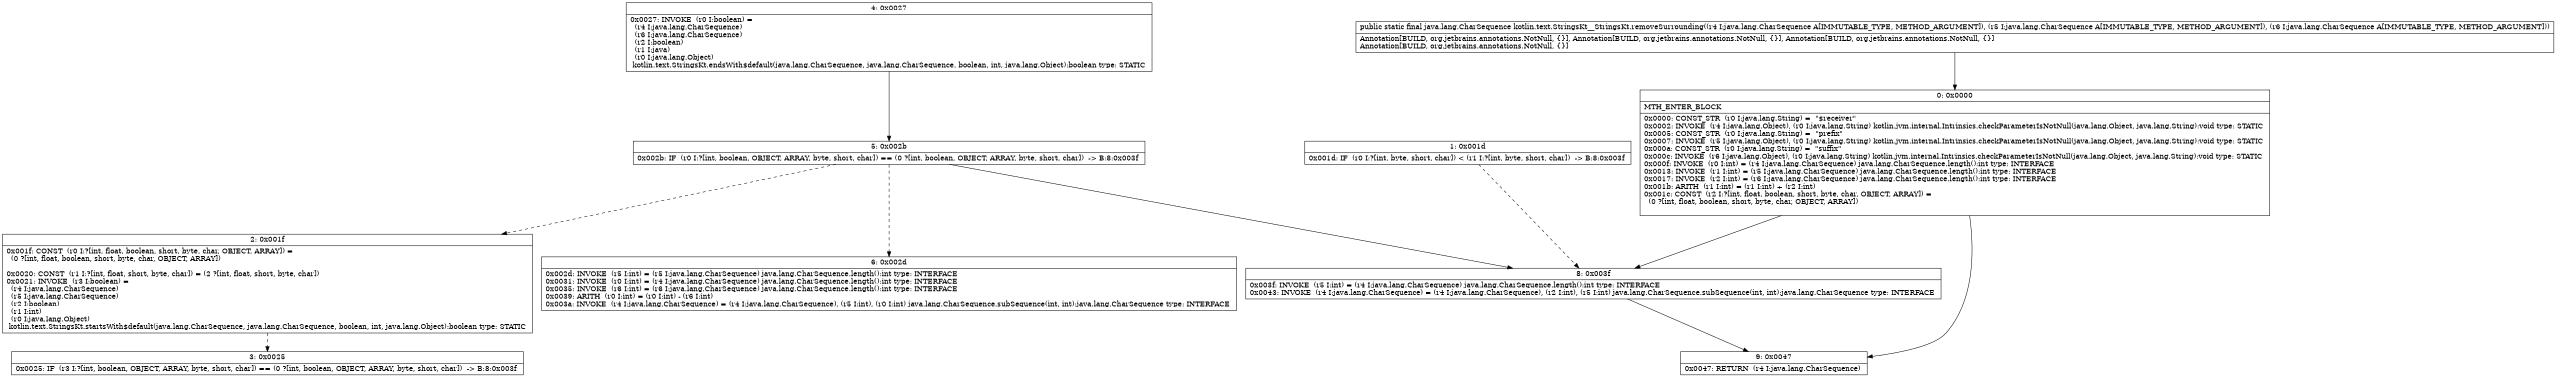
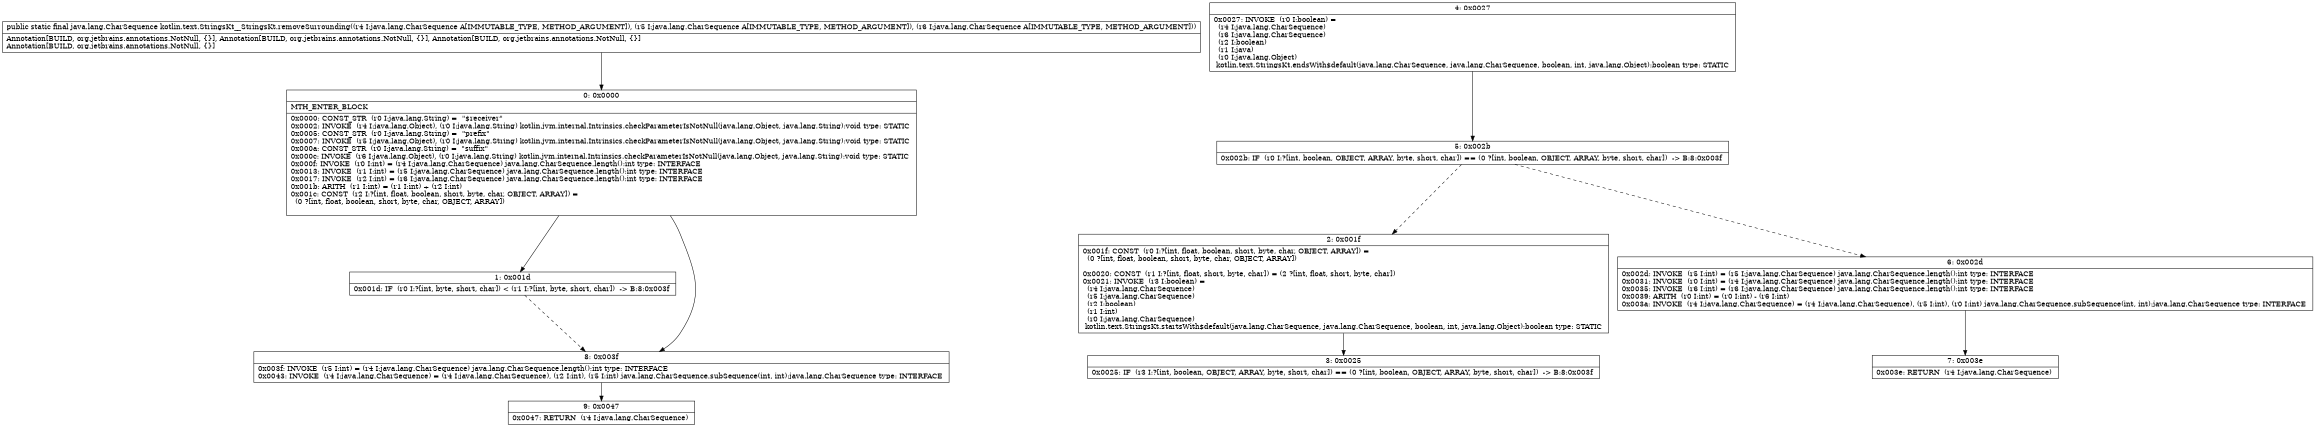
  digraph {
    node [shape=record]
    n1 [label="{0\:\ 0x0000|MTH_ENTER_BLOCK\l|0x0000: CONST_STR  (r0 I:java.lang.String) =  \"$receiver\" \l0x0002: INVOKE  (r4 I:java.lang.Object), (r0 I:java.lang.String) kotlin.jvm.internal.Intrinsics.checkParameterIsNotNull(java.lang.Object, java.lang.String):void type: STATIC \l0x0005: CONST_STR  (r0 I:java.lang.String) =  \"prefix\" \l0x0007: INVOKE  (r5 I:java.lang.Object), (r0 I:java.lang.String) kotlin.jvm.internal.Intrinsics.checkParameterIsNotNull(java.lang.Object, java.lang.String):void type: STATIC \l0x000a: CONST_STR  (r0 I:java.lang.String) =  \"suffix\" \l0x000c: INVOKE  (r6 I:java.lang.Object), (r0 I:java.lang.String) kotlin.jvm.internal.Intrinsics.checkParameterIsNotNull(java.lang.Object, java.lang.String):void type: STATIC \l0x000f: INVOKE  (r0 I:int) = (r4 I:java.lang.CharSequence) java.lang.CharSequence.length():int type: INTERFACE \l0x0013: INVOKE  (r1 I:int) = (r5 I:java.lang.CharSequence) java.lang.CharSequence.length():int type: INTERFACE \l0x0017: INVOKE  (r2 I:int) = (r6 I:java.lang.CharSequence) java.lang.CharSequence.length():int type: INTERFACE \l0x001b: ARITH  (r1 I:int) = (r1 I:int) + (r2 I:int) \l0x001c: CONST  (r2 I:?[int, float, boolean, short, byte, char, OBJECT, ARRAY]) = \l  (0 ?[int, float, boolean, short, byte, char, OBJECT, ARRAY])\l \l}"]
    n2 [label="{1\:\ 0x001d|0x001d: IF  (r0 I:?[int, byte, short, char]) \< (r1 I:?[int, byte, short, char])  \-\> B:8:0x003f \l}"]
    n3 [label="{8\:\ 0x003f|0x003f: INVOKE  (r5 I:int) = (r4 I:java.lang.CharSequence) java.lang.CharSequence.length():int type: INTERFACE \l0x0043: INVOKE  (r4 I:java.lang.CharSequence) = (r4 I:java.lang.CharSequence), (r2 I:int), (r5 I:int) java.lang.CharSequence.subSequence(int, int):java.lang.CharSequence type: INTERFACE \l}"]
-   n4 [label="{2\:\ 0x001f|0x001f: CONST  (r0 I:?[int, float, boolean, short, byte, char, OBJECT, ARRAY]) = \l  (0 ?[int, float, boolean, short, byte, char, OBJECT, ARRAY])\l \l0x0020: CONST  (r1 I:?[int, float, short, byte, char]) = (2 ?[int, float, short, byte, char]) \l0x0021: INVOKE  (r3 I:boolean) = \l  (r4 I:java.lang.CharSequence)\l  (r5 I:java.lang.CharSequence)\l  (r2 I:boolean)\l  (r1 I:int)\l  (r0 I:java.lang.Object)\l kotlin.text.StringsKt.startsWith$default(java.lang.CharSequence, java.lang.CharSequence, boolean, int, java.lang.Object):boolean type: STATIC \l}"]
+   n4 [label="{2\:\ 0x001f|0x001f: CONST  (r0 I:?[int, float, boolean, short, byte, char, OBJECT, ARRAY]) = \l  (0 ?[int, float, boolean, short, byte, char, OBJECT, ARRAY])\l \l0x0020: CONST  (r1 I:?[int, float, short, byte, char]) = (2 ?[int, float, short, byte, char]) \l0x0021: INVOKE  (r3 I:boolean) = \l  (r4 I:java.lang.CharSequence)\l  (r5 I:java.lang.CharSequence)\l  (r2 I:boolean)\l  (r1 I:int)\l  (r0 I:java.lang.CharSequence)\l kotlin.text.StringsKt.startsWith$default(java.lang.CharSequence, java.lang.CharSequence, boolean, int, java.lang.Object):boolean type: STATIC \l}"]
    n5 [label="{3\:\ 0x0025|0x0025: IF  (r3 I:?[int, boolean, OBJECT, ARRAY, byte, short, char]) == (0 ?[int, boolean, OBJECT, ARRAY, byte, short, char])  \-\> B:8:0x003f \l}"]
    n6 [label="{9\:\ 0x0047|0x0047: RETURN  (r4 I:java.lang.CharSequence) \l}"]
    n7 [label="{4\:\ 0x0027|0x0027: INVOKE  (r0 I:boolean) = \l  (r4 I:java.lang.CharSequence)\l  (r6 I:java.lang.CharSequence)\l  (r2 I:boolean)\l  (r1 I:java)\l  (r0 I:java.lang.Object)\l kotlin.text.StringsKt.endsWith$default(java.lang.CharSequence, java.lang.CharSequence, boolean, int, java.lang.Object):boolean type: STATIC \l}"]
    n8 [label="{5\:\ 0x002b|0x002b: IF  (r0 I:?[int, boolean, OBJECT, ARRAY, byte, short, char]) == (0 ?[int, boolean, OBJECT, ARRAY, byte, short, char])  \-\> B:8:0x003f \l}"]
    n9 [label="{6\:\ 0x002d|0x002d: INVOKE  (r5 I:int) = (r5 I:java.lang.CharSequence) java.lang.CharSequence.length():int type: INTERFACE \l0x0031: INVOKE  (r0 I:int) = (r4 I:java.lang.CharSequence) java.lang.CharSequence.length():int type: INTERFACE \l0x0035: INVOKE  (r6 I:int) = (r6 I:java.lang.CharSequence) java.lang.CharSequence.length():int type: INTERFACE \l0x0039: ARITH  (r0 I:int) = (r0 I:int) \- (r6 I:int) \l0x003a: INVOKE  (r4 I:java.lang.CharSequence) = (r4 I:java.lang.CharSequence), (r5 I:int), (r0 I:int) java.lang.CharSequence.subSequence(int, int):java.lang.CharSequence type: INTERFACE \l}"]
+   n10 [label="{7\:\ 0x003e|0x003e: RETURN  (r4 I:java.lang.CharSequence) \l}"]
    n11 [label="{public static final java.lang.CharSequence kotlin.text.StringsKt__StringsKt.removeSurrounding((r4 I:java.lang.CharSequence A[IMMUTABLE_TYPE, METHOD_ARGUMENT]), (r5 I:java.lang.CharSequence A[IMMUTABLE_TYPE, METHOD_ARGUMENT]), (r6 I:java.lang.CharSequence A[IMMUTABLE_TYPE, METHOD_ARGUMENT]))  | Annotation[BUILD, org.jetbrains.annotations.NotNull, \{\}], Annotation[BUILD, org.jetbrains.annotations.NotNull, \{\}], Annotation[BUILD, org.jetbrains.annotations.NotNull, \{\}]\lAnnotation[BUILD, org.jetbrains.annotations.NotNull, \{\}]\l}"]
-   n1 -> n6
+   n1 -> n2
    n1 -> n3
    n2 -> n3 [style=dashed]
    n3 -> n6
-   n4 -> n5 [style=dashed]
+   n4 -> n5
    n7 -> n8
-   n8 -> n3
    n8 -> n4 [style=dashed]
    n8 -> n9 [style=dashed]
+   n9 -> n10
    n11 -> n1
  }
